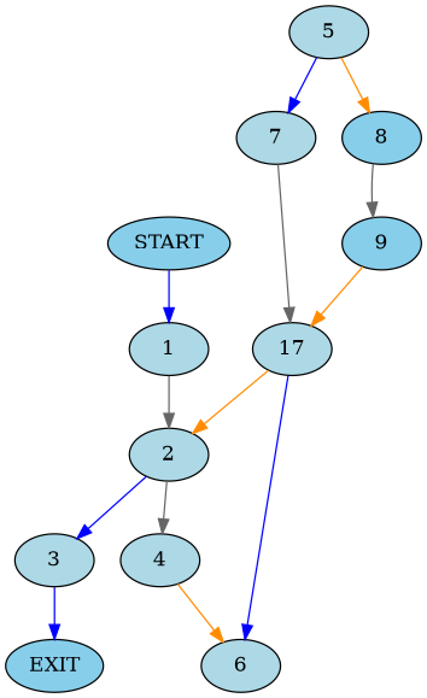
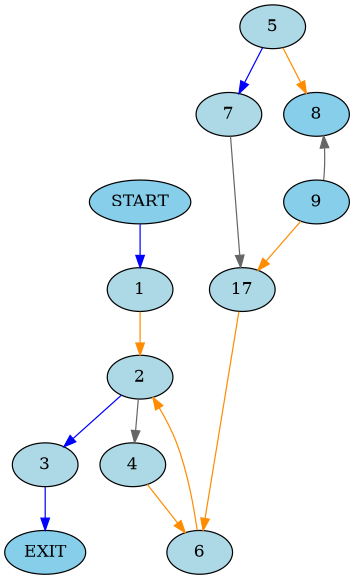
  digraph {
    node [fillcolor=lightblue style=filled]
    edge [color=blue]
    n1 [fillcolor=skyblue label=START]
    1
    2
    n4 [fillcolor=skyblue label=EXIT]
    3
    4
    6
    5
    7
    8 [fillcolor=skyblue]
    n11 [label=17]
    9 [fillcolor=skyblue]
    n1 -> 1
-   1 -> 2 [color=gray40]
+   1 -> 2 [color=darkorange]
    2 -> 3
    2 -> 4 [color=gray40]
    3 -> n4
    4 -> 6 [color=darkorange]
-   n11 -> 2 [color=darkorange]
+   6 -> 2 [color=darkorange]
    5 -> 7
    5 -> 8 [color=darkorange]
    7 -> n11 [color=gray40]
-   8 -> 9 [color=gray40]
-   n11 -> 6
+   9 -> 8 [color=gray40]
+   n11 -> 6 [color=darkorange]
    9 -> n11 [color=darkorange]
  }
